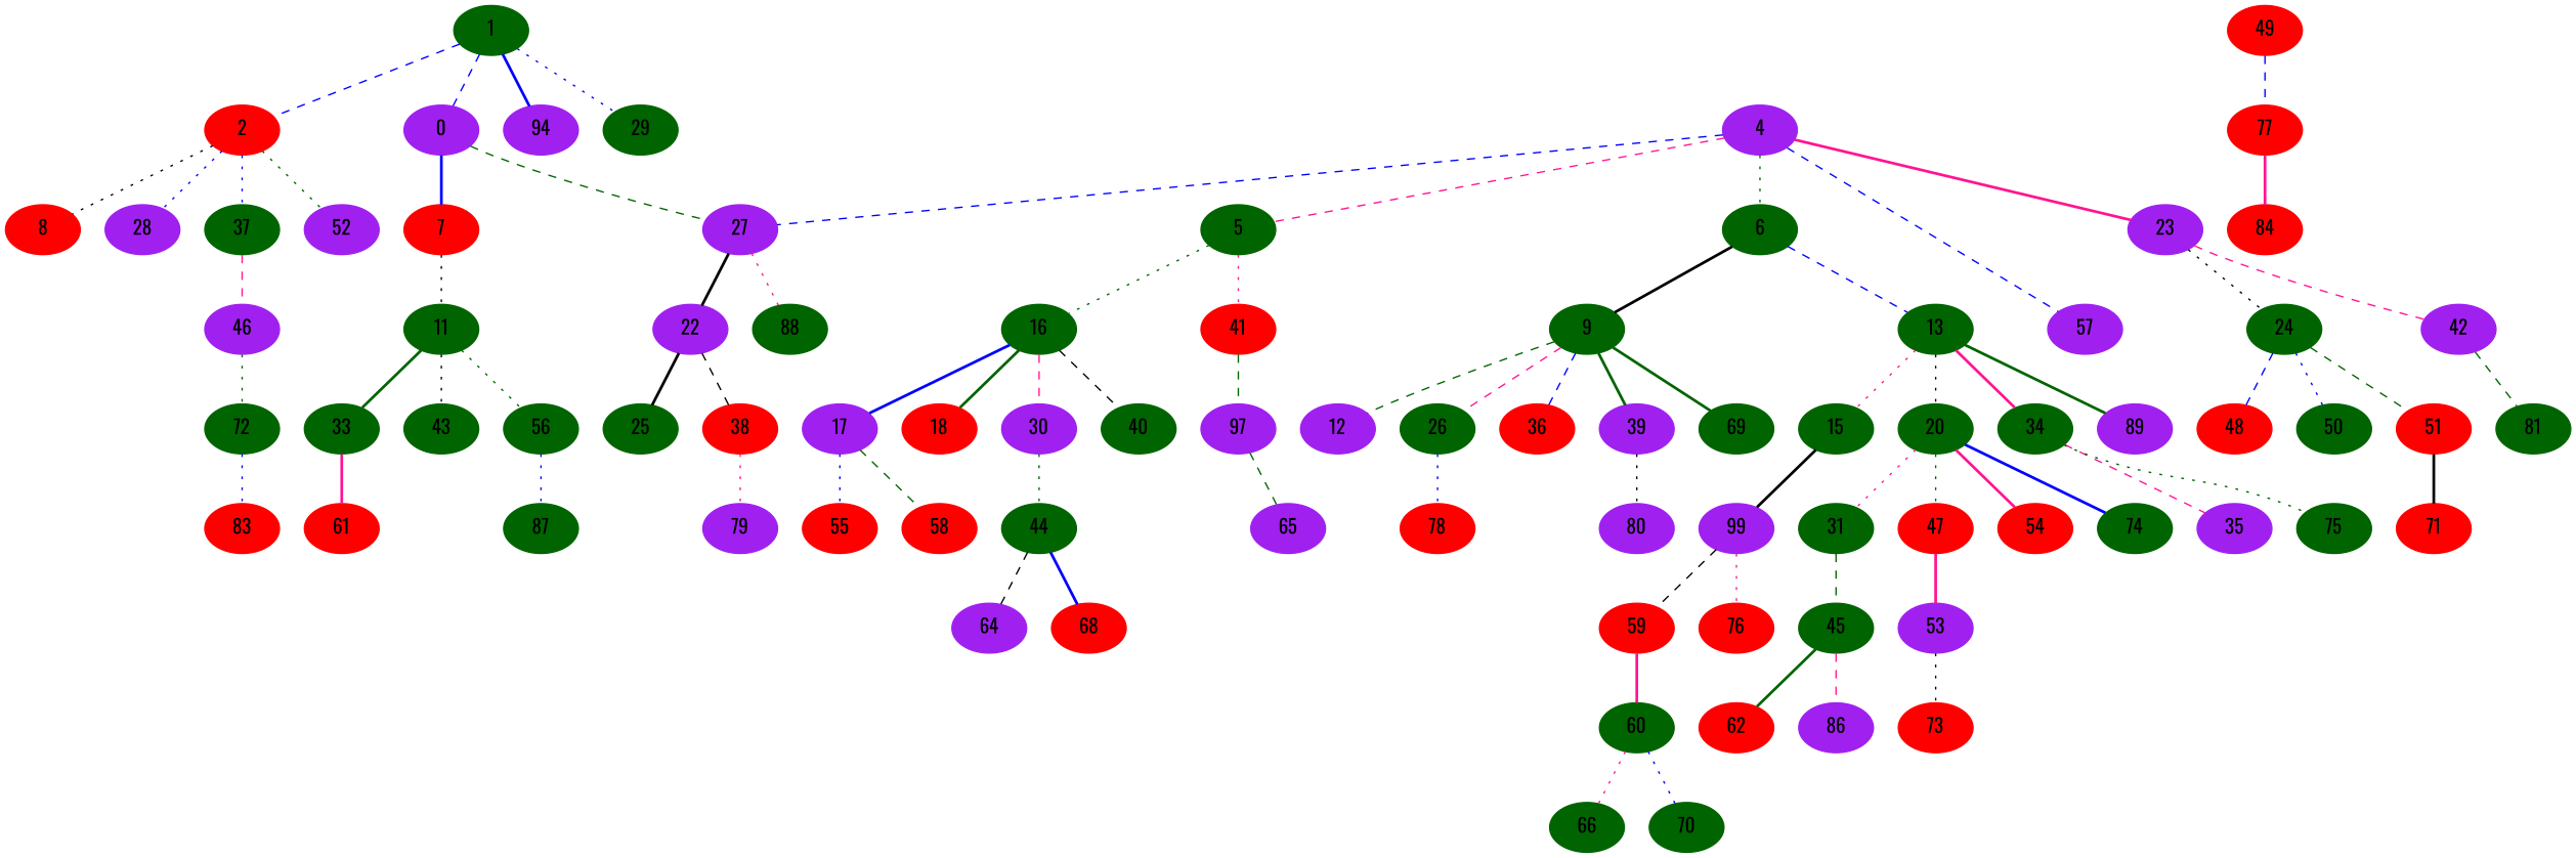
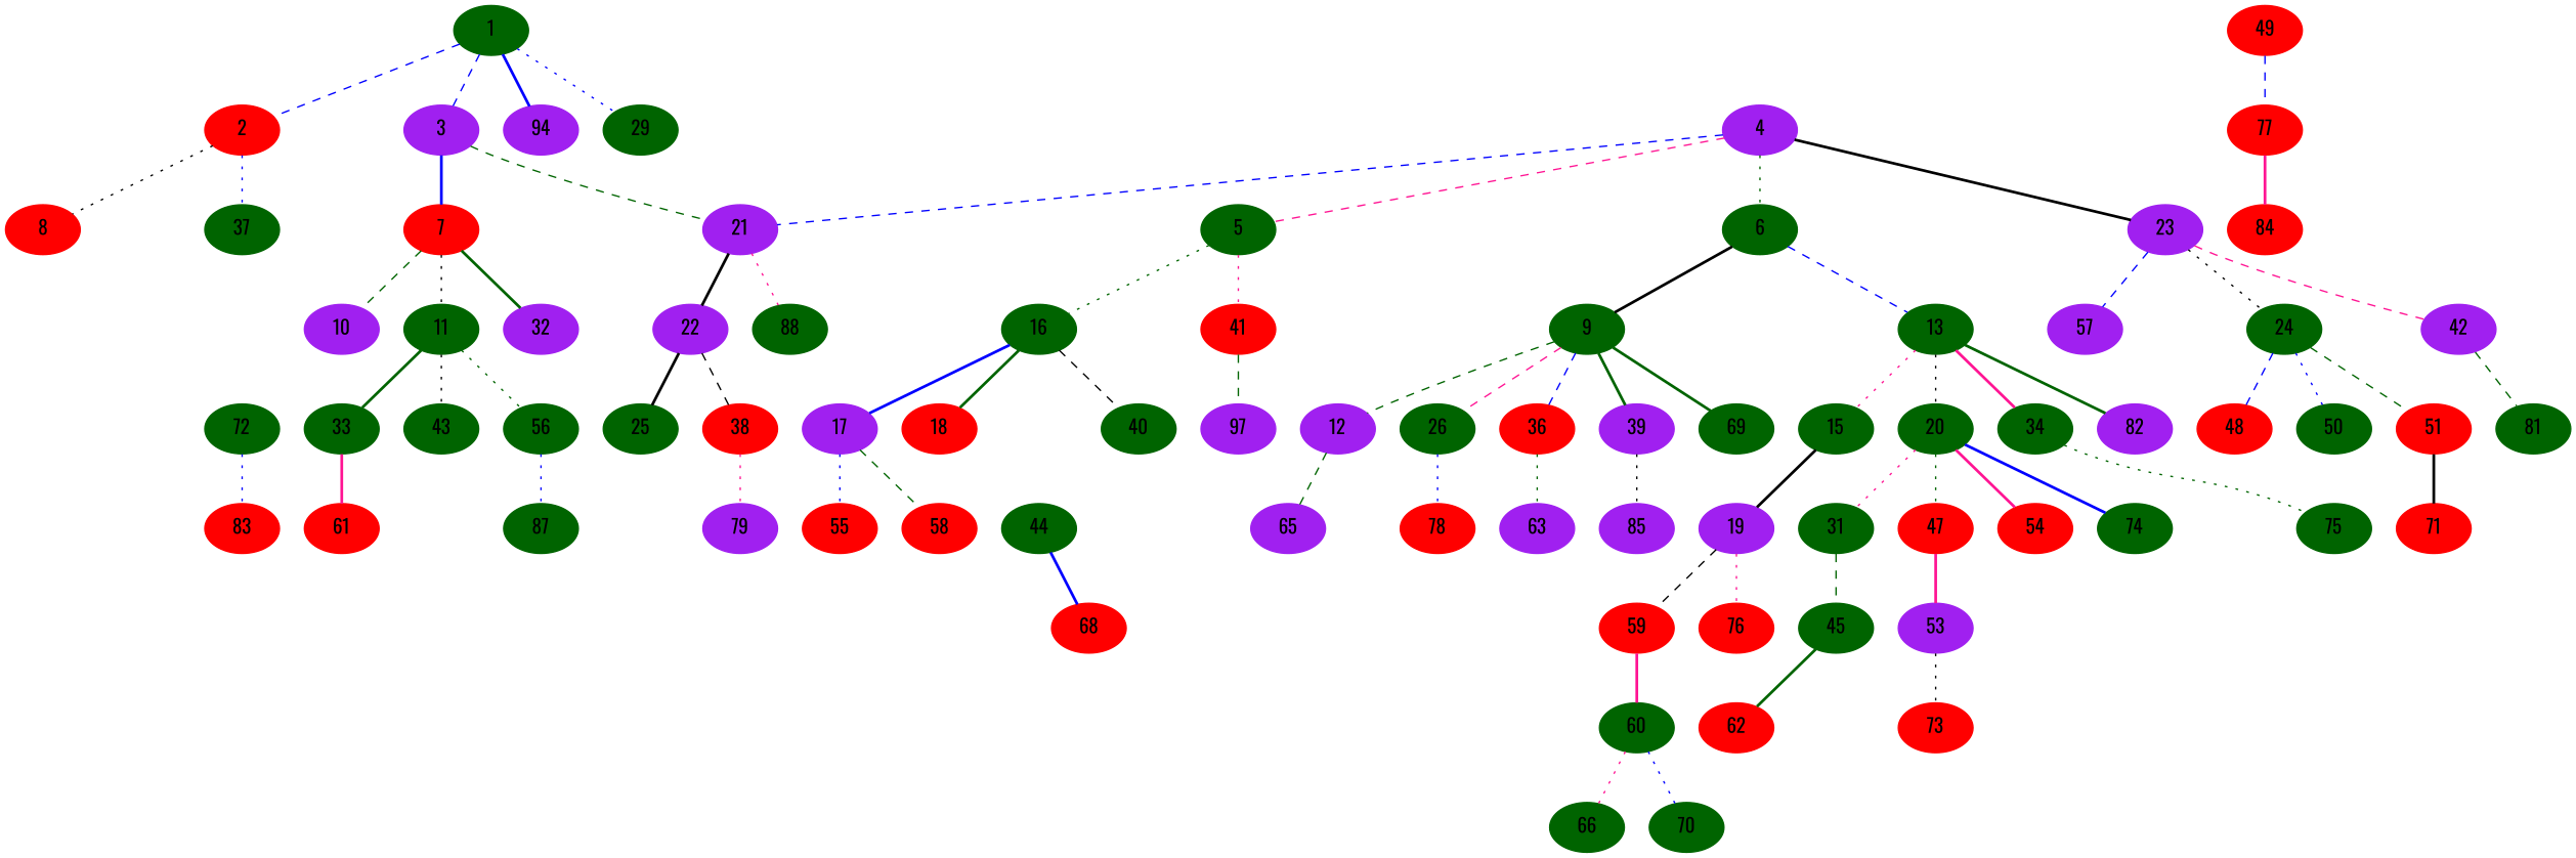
  graph {
    fontname=Oswald
    node [color=darkgreen fontname=Oswald style=filled]
    edge [color=darkgreen fontname=Oswald style=dotted]
    2 [color=red]
    1
-   3 [color=purple label=0]
+   3 [color=purple]
    n4 [color=purple label=94]
    29
    8 [color=red]
-   28 [color=purple]
    37
-   52 [color=purple]
    7 [color=red]
-   21 [color=purple label=27]
-   46 [color=purple]
+   21 [color=purple]
    4 [color=purple]
    5
    6
    23 [color=purple]
    57 [color=purple]
+   10 [color=purple]
    11
+   32 [color=purple]
    16
    41 [color=red]
    9
    13
    22 [color=purple]
    88
    24
    42 [color=purple]
    17 [color=purple]
    18 [color=red]
-   30 [color=purple]
    40
    n33 [color=purple label=97]
    12 [color=purple]
    26
    36 [color=red]
    39 [color=purple]
    69
    15
    20
    34
-   82 [color=purple label=89]
+   82 [color=purple]
    33
    43
    56
    65 [color=purple]
    78 [color=red]
-   80 [color=purple]
+   63 [color=purple]
+   80 [color=purple label=85]
    61 [color=red]
    87
-   19 [color=purple label=99]
+   19 [color=purple]
    31
    47 [color=red]
    54 [color=red]
    74
-   35 [color=purple]
    75
    59 [color=red]
    76 [color=red]
    55 [color=red]
    58 [color=red]
    44
    60
    45
    53 [color=purple]
    25
    38 [color=red]
    79 [color=purple]
    48 [color=red]
    50
    51 [color=red]
    81
    71 [color=red]
    49 [color=red]
    77 [color=red]
-   64 [color=purple]
    68 [color=red]
    62 [color=red]
-   86 [color=purple]
    72
    83 [color=red]
    73 [color=red]
    84 [color=red]
    66
    70
    2 -- 8 [color=black]
-   2 -- 28 [color=blue]
    2 -- 37 [color=blue]
-   2 -- 52
    1 -- 2 [color=blue style=dashed]
    1 -- 3 [color=blue style=dashed]
    1 -- n4 [color=blue style=bold]
    1 -- 29 [color=blue]
    3 -- 7 [color=blue style=bold]
    3 -- 21 [style=dashed]
-   37 -- 46 [color=deeppink style=dashed]
+   7 -- 10 [style=dashed]
    7 -- 11 [color=black]
+   7 -- 32 [style=bold]
    21 -- 22 [color=black style=bold]
    21 -- 88 [color=deeppink]
-   46 -- 72
    4 -- 21 [color=blue style=dashed]
    4 -- 5 [color=deeppink style=dashed]
    4 -- 6
-   4 -- 23 [color=deeppink style=bold]
-   4 -- 57 [color=blue style=dashed]
+   4 -- 23 [color=black style=bold]
+   23 -- 57 [color=blue style=dashed]
    5 -- 16
    5 -- 41 [color=deeppink]
    6 -- 9 [color=black style=bold]
    6 -- 13 [color=blue style=dashed]
    23 -- 24 [color=black]
    23 -- 42 [color=deeppink style=dashed]
    11 -- 33 [style=bold]
    11 -- 43 [color=black]
    11 -- 56
    16 -- 17 [color=blue style=bold]
    16 -- 18 [style=bold]
-   16 -- 30 [color=deeppink style=dashed]
    16 -- 40 [color=black style=dashed]
    41 -- n33 [style=dashed]
    9 -- 12 [style=dashed]
    9 -- 26 [color=deeppink style=dashed]
    9 -- 36 [color=blue style=dashed]
    9 -- 39 [style=bold]
    9 -- 69 [style=bold]
    13 -- 15 [color=deeppink]
    13 -- 20 [color=black]
    13 -- 34 [color=deeppink style=bold]
    13 -- 82 [style=bold]
    22 -- 25 [color=black style=bold]
    22 -- 38 [color=black style=dashed]
    24 -- 48 [color=blue style=dashed]
    24 -- 50 [color=blue]
    24 -- 51 [style=dashed]
    42 -- 81 [style=dashed]
    17 -- 55 [color=blue]
    17 -- 58 [style=dashed]
-   30 -- 44
-   n33 -- 65 [style=dashed]
+   12 -- 65 [style=dashed]
    26 -- 78 [color=blue]
+   36 -- 63
    39 -- 80 [color=black]
    15 -- 19 [color=black style=bold]
    20 -- 31 [color=deeppink]
    20 -- 47
    20 -- 54 [color=deeppink style=bold]
    20 -- 74 [color=blue style=bold]
-   34 -- 35 [color=deeppink style=dashed]
    34 -- 75
    33 -- 61 [color=deeppink style=bold]
    56 -- 87 [color=blue]
    19 -- 59 [color=black style=dashed]
    19 -- 76 [color=deeppink]
    31 -- 45 [style=dashed]
    47 -- 53 [color=deeppink style=bold]
    59 -- 60 [color=deeppink style=bold]
-   44 -- 64 [color=black style=dashed]
    44 -- 68 [color=blue style=bold]
    60 -- 66 [color=deeppink]
    60 -- 70 [color=blue]
    45 -- 62 [style=bold]
-   45 -- 86 [color=deeppink style=dashed]
    53 -- 73 [color=black]
    38 -- 79 [color=deeppink]
    51 -- 71 [color=black style=bold]
    49 -- 77 [color=blue style=dashed]
    77 -- 84 [color=deeppink style=bold]
    72 -- 83 [color=blue]
  }
